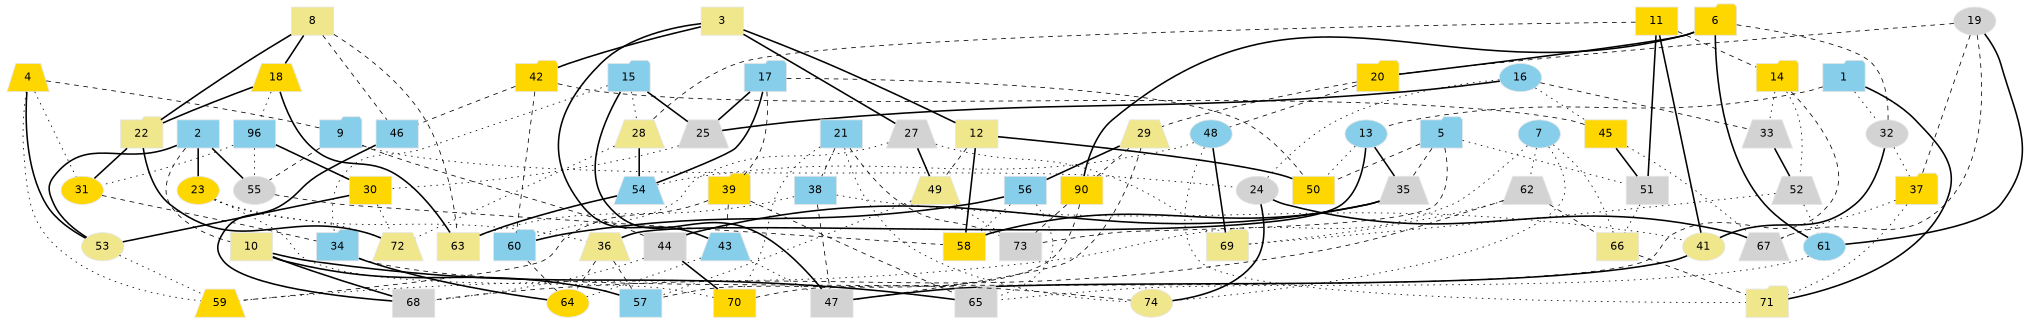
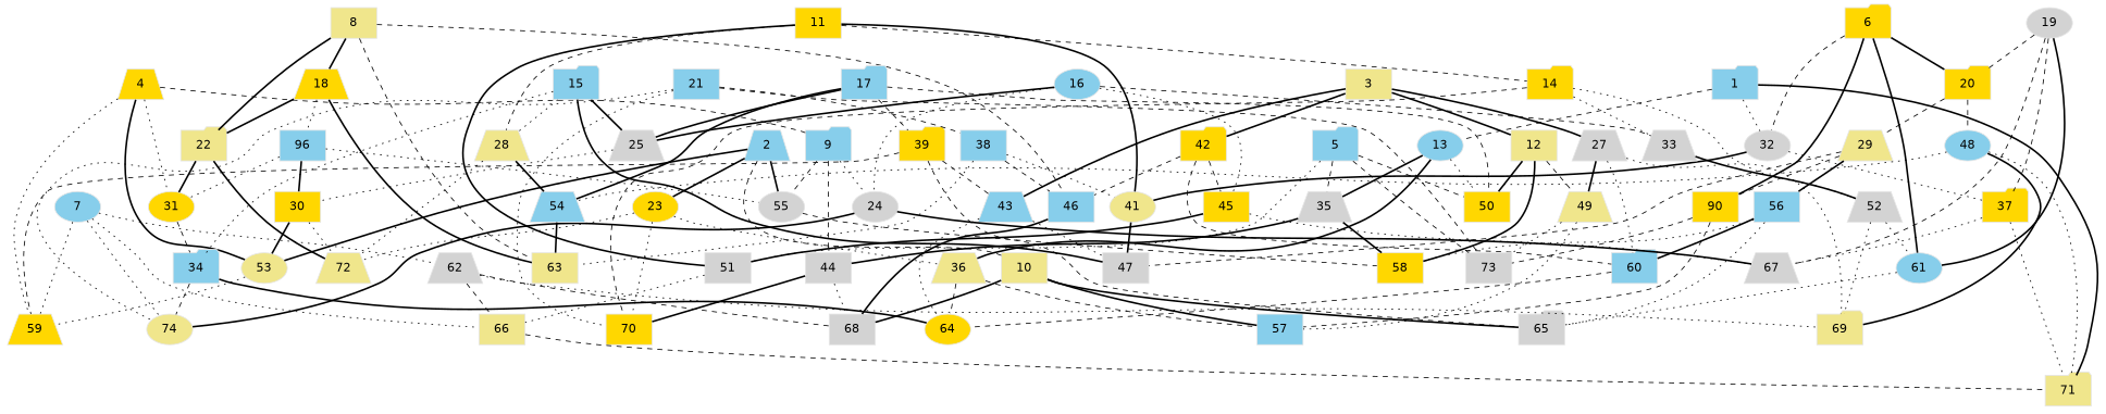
  graph {
    fontname="DejaVu Sans"
    node [color=gray90 fillcolor=skyblue fontname="DejaVu Sans" shape=box style=filled]
    edge [fontname="DejaVu Sans" style=bold]
    1 [shape=folder]
    13 [shape=ellipse]
    32 [fillcolor=lightgrey shape=ellipse]
    71 [fillcolor=khaki shape=folder]
    35 [fillcolor=lightgrey shape=trapezium]
    50 [fillcolor=gold]
    36 [fillcolor=khaki shape=trapezium]
    41 [fillcolor=khaki shape=ellipse]
    37 [fillcolor=gold shape=folder]
    33 [fillcolor=lightgrey shape=trapezium]
    52 [fillcolor=lightgrey shape=trapezium]
    10 [fillcolor=khaki]
-   2
+   2 [shape=trapezium]
    23 [fillcolor=gold shape=ellipse]
    53 [fillcolor=khaki shape=ellipse]
    55 [fillcolor=lightgrey shape=ellipse]
    57
    65 [fillcolor=lightgrey shape=folder]
    68 [fillcolor=lightgrey]
    70 [fillcolor=gold]
    72 [fillcolor=khaki shape=trapezium]
    59 [fillcolor=gold shape=trapezium]
    58 [fillcolor=gold]
    3 [fillcolor=khaki]
    12 [fillcolor=khaki]
    27 [fillcolor=lightgrey shape=trapezium]
    42 [fillcolor=gold shape=folder]
    43 [shape=trapezium]
    49 [fillcolor=khaki shape=trapezium]
    60 [shape=folder]
    69 [fillcolor=khaki shape=folder]
    46
    45 [fillcolor=gold]
    47 [fillcolor=lightgrey]
    64 [fillcolor=gold shape=ellipse]
    4 [fillcolor=gold shape=trapezium]
    9 [shape=folder]
    31 [fillcolor=gold shape=ellipse]
    24 [fillcolor=lightgrey shape=ellipse]
    44 [fillcolor=lightgrey]
    34 [shape=folder]
    5 [shape=folder]
    51 [fillcolor=lightgrey]
    73 [fillcolor=lightgrey]
    66 [fillcolor=khaki]
    6 [fillcolor=gold shape=folder]
    20 [fillcolor=gold shape=folder]
    n48 [fillcolor=gold label=90]
    61 [shape=ellipse]
    29 [fillcolor=khaki shape=trapezium]
    48 [shape=ellipse]
    7 [shape=ellipse]
    62 [fillcolor=lightgrey shape=trapezium]
    74 [fillcolor=khaki shape=ellipse]
    8 [fillcolor=khaki]
    18 [fillcolor=gold shape=trapezium]
    22 [fillcolor=khaki shape=folder]
    63 [fillcolor=khaki]
    n59 [label=96]
    67 [fillcolor=lightgrey shape=trapezium]
    11 [fillcolor=gold]
    14 [fillcolor=gold shape=folder]
    28 [fillcolor=khaki shape=trapezium]
    54 [shape=trapezium]
    15 [shape=folder]
    25 [fillcolor=lightgrey shape=trapezium]
    30 [fillcolor=gold]
    16 [shape=ellipse]
    17 [shape=folder]
    39 [fillcolor=gold shape=folder]
    19 [fillcolor=lightgrey shape=ellipse]
    56
    21
    38
    1 -- 13 [style=dashed]
    1 -- 32 [style=dotted]
    1 -- 71
    13 -- 35
    13 -- 50 [style=dotted]
    13 -- 36
    32 -- 41
    32 -- 37 [style=dotted]
    35 -- 58
    35 -- 44
    36 -- 57 [style=dashed]
    36 -- 64 [style=dashed]
    41 -- 47
    37 -- 71 [style=dotted]
    37 -- 67 [style=dotted]
    33 -- 52
    52 -- 69 [style=dotted]
    52 -- 61 [style=dotted]
    10 -- 57
    10 -- 65
    10 -- 68
    2 -- 10 [style=dashed]
    2 -- 23
    2 -- 53
    2 -- 55
    23 -- 36 [style=dotted]
    23 -- 70 [style=dotted]
    23 -- 72 [style=dotted]
    53 -- 59 [style=dotted]
    55 -- 58 [style=dashed]
    3 -- 12
    3 -- 27
    3 -- 42
    3 -- 43
    12 -- 50
    12 -- 58
    12 -- 49 [style=dashed]
    27 -- 49
    27 -- 60 [style=dotted]
    27 -- 69 [style=dotted]
    42 -- 60 [style=dashed]
    42 -- 46 [style=dashed]
    42 -- 45 [style=dashed]
    43 -- 47 [style=dotted]
    43 -- 64 [style=dotted]
    49 -- 57 [style=dotted]
    49 -- 73 [style=dotted]
    60 -- 64 [style=dashed]
    46 -- 68
    45 -- 51
    45 -- 67 [style=dotted]
    4 -- 53
    4 -- 59 [style=dotted]
    4 -- 9 [style=dashed]
    4 -- 31 [style=dotted]
    9 -- 55 [style=dashed]
    9 -- 24 [style=dotted]
    9 -- 44 [style=dashed]
    31 -- 34 [style=dashed]
    24 -- 74
    24 -- 67
    44 -- 68 [style=dotted]
    44 -- 70
    34 -- 64
    34 -- 74 [style=dashed]
    5 -- 35 [style=dashed]
    5 -- 50 [style=dashed]
    5 -- 51 [style=dotted]
    5 -- 73 [style=dashed]
    51 -- 66 [style=dotted]
    66 -- 71 [style=dashed]
    6 -- 32 [style=dashed]
    6 -- 20
    6 -- n48
    6 -- 61
    20 -- 29 [style=dashed]
    20 -- 48 [style=dashed]
    n48 -- 57 [style=dashed]
    n48 -- 73 [style=dashed]
    61 -- 65 [style=dotted]
    29 -- 47 [style=dashed]
    29 -- n48 [style=dashed]
    29 -- 56
    48 -- 71 [style=dotted]
    48 -- 69
    48 -- 54 [style=dotted]
    7 -- 59 [style=dotted]
    7 -- 66 [style=dotted]
    7 -- 62 [style=dotted]
    7 -- 74 [style=dotted]
    62 -- 68 [style=dashed]
    62 -- 69 [style=dotted]
    62 -- 66 [style=dashed]
    8 -- 46 [style=dashed]
    8 -- 18
    8 -- 22
    8 -- 63 [style=dashed]
    18 -- 22
    18 -- 63
    18 -- n59 [style=dotted]
    22 -- 72
    22 -- 31
    n59 -- 55 [style=dotted]
    n59 -- 31 [style=dotted]
    n59 -- 30
    11 -- 41
    11 -- 51
    11 -- 14 [style=dashed]
    11 -- 28 [style=dashed]
    14 -- 33 [style=dotted]
    14 -- 52 [style=dotted]
    14 -- 70 [style=dashed]
    28 -- 72 [style=dotted]
    28 -- 54
    54 -- 63
    15 -- 47
    15 -- 34 [style=dotted]
    15 -- 28 [style=dotted]
    15 -- 25
    25 -- 30 [style=dotted]
    30 -- 53
    30 -- 72 [style=dotted]
    16 -- 33 [style=dashed]
    16 -- 45 [style=dotted]
    16 -- 24 [style=dotted]
    16 -- 25
    17 -- 50 [style=dashed]
    17 -- 54
    17 -- 25
    17 -- 39 [style=dashed]
    39 -- 65 [style=dashed]
    39 -- 59 [style=dashed]
    39 -- 43 [style=dashed]
    19 -- 37 [style=dashed]
    19 -- 20 [style=dashed]
    19 -- 61
    19 -- 67 [style=dashed]
    56 -- 65 [style=dotted]
    56 -- 58 [style=dotted]
    56 -- 60
    21 -- 70 [style=dotted]
    21 -- 73 [style=dashed]
    21 -- 74 [style=dotted]
    21 -- 38 [style=dashed]
    38 -- 41 [style=dotted]
-   38 -- 47 [style=dashed]
+   38 -- 46 [style=dashed]
    38 -- 63 [style=dotted]
  }
